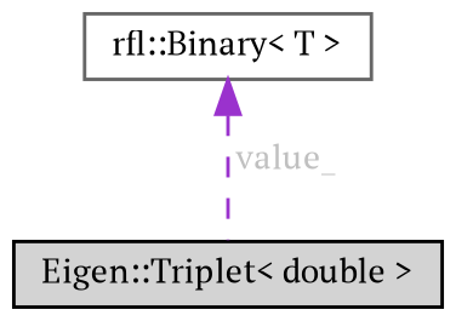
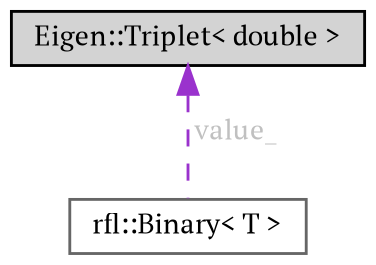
  digraph {
    fontname="PT Serif"
    node [fontname="PT Serif" fontsize=10 shape=box style=filled]
    n1 [color=gray40 fillcolor=white fontcolor=black height=0.2 label="rfl::Binary\< T \>" width=0.4]
    n2 [color=black fillcolor=lightgrey height=0.2 label="Eigen::Triplet\< double \>" width=0.4]
-   n1 -> n2 [color=darkorchid3 dir=back fontcolor=grey fontname="PT Serif" fontsize=10 label=" value_" labelfontname=Helvetica labelfontsize=10 style=dashed]
+   n2 -> n1 [color=darkorchid3 dir=back fontcolor=grey fontname="PT Serif" fontsize=10 label=" value_" labelfontname=Helvetica labelfontsize=10 style=dashed]
  }
